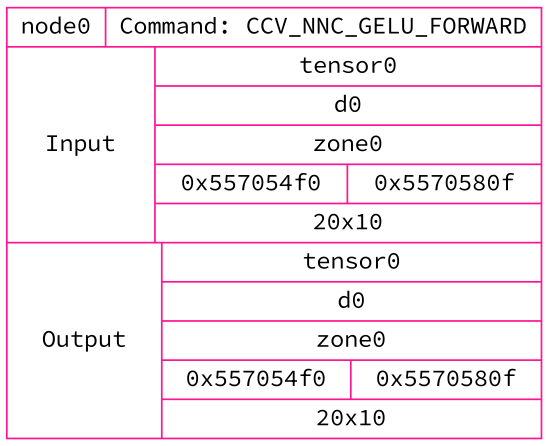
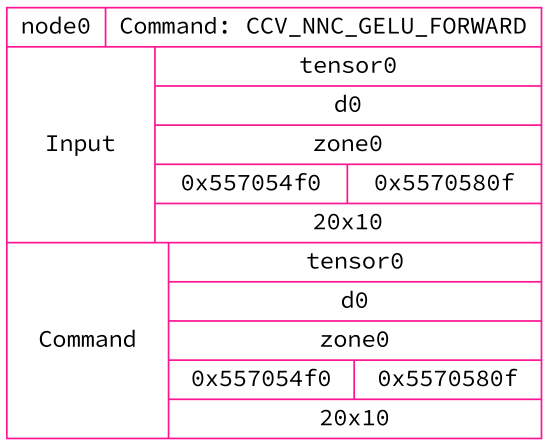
  digraph {
    compound=true
    rankdir=LR
    fontname="Source Code Pro"
-   n1 [label="{node0|Command: CCV_NNC_GELU_FORWARD}|{Input|{tensor0|d0|zone0|{0x557054f0|0x5570580f}|20x10}}|{Output|{tensor0|d0|zone0|{0x557054f0|0x5570580f}|20x10}}" shape=record color=deeppink fontname="Source Code Pro"]
+   n1 [label="{node0|Command: CCV_NNC_GELU_FORWARD}|{Input|{tensor0|d0|zone0|{0x557054f0|0x5570580f}|20x10}}|{Command|{tensor0|d0|zone0|{0x557054f0|0x5570580f}|20x10}}" shape=record color=deeppink fontname="Source Code Pro"]
  }
